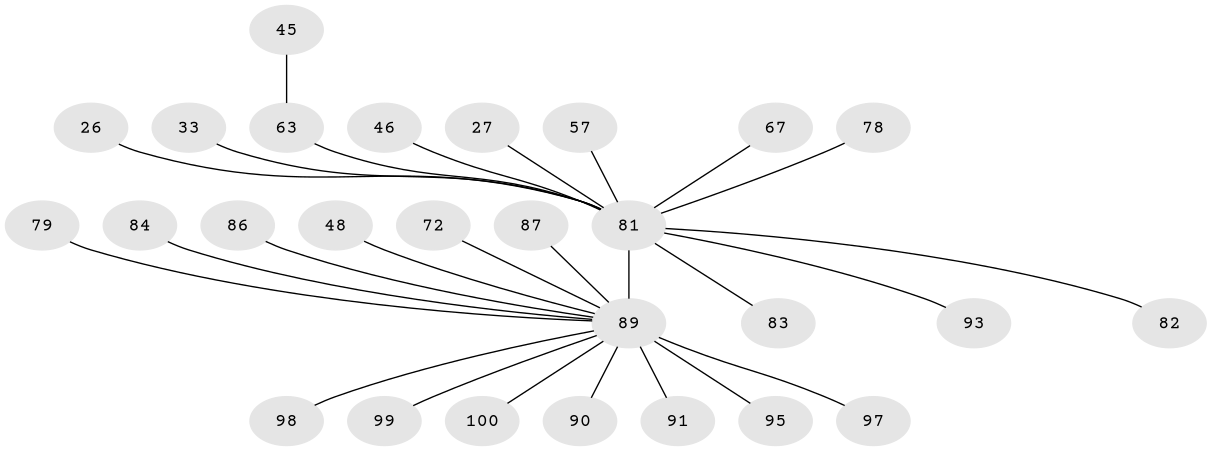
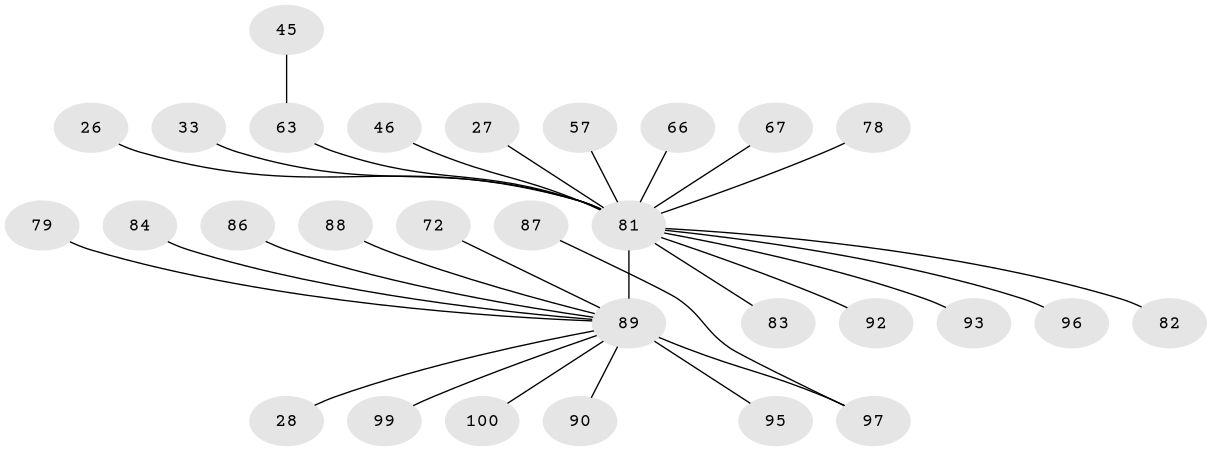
  graph {
    fontname="Courier Prime"
    node [color=gray90 fontname="Courier Prime" style=filled]
    edge [fontname="Courier Prime"]
    81 [super="+27+37+48+68+73+8+10+18+19+25"]
    89 [super="+4+51+80+16+1+14+22+38+44+52+54+55+58+59+60+64+71+74+75"]
    82 [super="+39+53"]
    83
+   92
    93 [super="+42"]
+   96 [super="+56+94"]
    26
    33
    45
    63
    46
    n13 [label=27]
    57 [super="+29"]
+   66
    90 [super="+5"]
-   91
    95
    97
-   98 [super="+69"]
+   98 [super="+69" label=28]
    99 [super="+61"]
    100
    n23 [label=72]
    n24 [label=67]
    78 [super="+20"]
    79
    84
    86 [super="+85"]
    87 [super="+15"]
-   88 [super="+67" label=48]
+   88 [super="+67"]
    81 -- 89 [weight=18]
    81 -- 82
    81 -- 83
+   81 -- 92
    81 -- 93
+   81 -- 96
    89 -- 90
-   89 -- 91
    89 -- 95
    89 -- 97
    89 -- 98
    89 -- 99
    89 -- 100
    26 -- 81
    33 -- 81
    45 -- 63
    63 -- 81
    46 -- 81
    n13 -- 81
    57 -- 81
+   66 -- 81
    n23 -- 89
    n24 -- 81
    78 -- 81 [weight=4]
    79 -- 89
    84 -- 89
    86 -- 89
-   87 -- 89
+   87 -- 97
    88 -- 89 [weight=2]
  }
